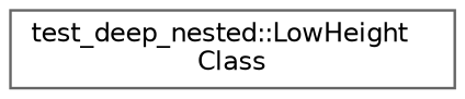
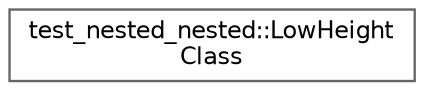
  digraph {
    rankdir=TB
-   n1 [color=grey40 fillcolor=white fontname=Helvetica fontsize=10 height=0.2 label="test_deep_nested::LowHeight\lClass" shape=box style=filled width=0.4]
+   n1 [color=grey40 fillcolor=white fontname=Helvetica fontsize=10 height=0.2 label="test_nested_nested::LowHeight\lClass" shape=box style=filled width=0.4]
  }
